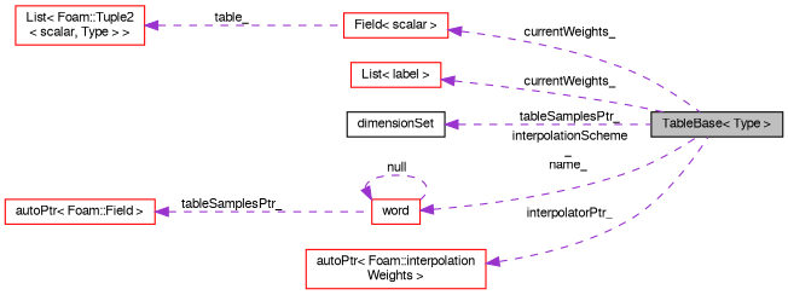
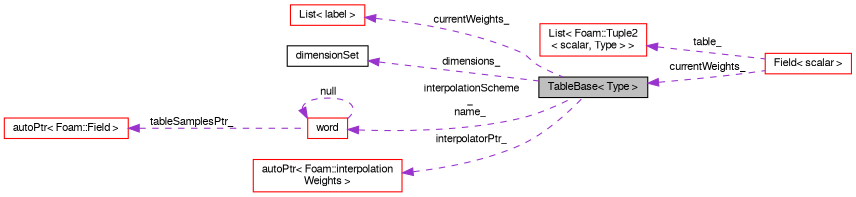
  digraph {
    rankdir=LR
    node [color=red fontname=FreeSans fontsize=10 shape=record]
    edge [color=darkorchid3 dir=back fontname=FreeSans fontsize=10 labelfontname=FreeSans labelfontsize=10 style=dashed]
    n1 [color=black fillcolor=grey75 fontcolor=black height=0.2 label="TableBase\< Type \>" style=filled width=0.4]
    n2 [height=0.2 label="List\< Foam::Tuple2\l\< scalar, Type \> \>" width=0.4]
    n3 [height=0.2 label="Field\< scalar \>" width=0.4]
    n4 [height=0.2 label="List\< label \>" width=0.4]
    n5 [color=black height=0.2 label=dimensionSet width=0.4]
    n6 [height=0.2 label=word width=0.4]
    n7 [height=0.2 label="autoPtr\< Foam::interpolation\lWeights \>" width=0.4]
    n8 [height=0.2 label="autoPtr\< Foam::Field \>" width=0.4]
    n2 -> n3 [label=" table_"]
-   n3 -> n1 [label=" currentWeights_"]
+   n1 -> n3 [label=" currentWeights_"]
    n4 -> n1 [label=" currentWeights_"]
-   n5 -> n1 [label=" tableSamplesPtr_"]
+   n5 -> n1 [label=" dimensions_"]
    n6 -> n1 [label=" interpolationScheme\l_\nname_"]
    n6 -> n6 [label=" null"]
    n7 -> n1 [label=" interpolatorPtr_"]
    n8 -> n6 [label=" tableSamplesPtr_"]
  }
